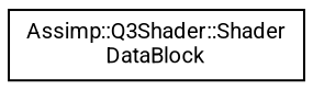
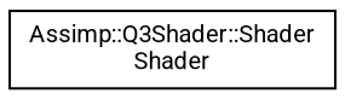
  digraph {
    rankdir=LR
    fontname=Roboto
-   n1 [color=black fillcolor=white fontname=Roboto fontsize=10 height=0.2 label="Assimp::Q3Shader::Shader\lDataBlock" shape=record style=filled width=0.4]
+   n1 [color=black fillcolor=white fontname=Roboto fontsize=10 height=0.2 label="Assimp::Q3Shader::Shader\lShader" shape=record style=filled width=0.4]
  }
